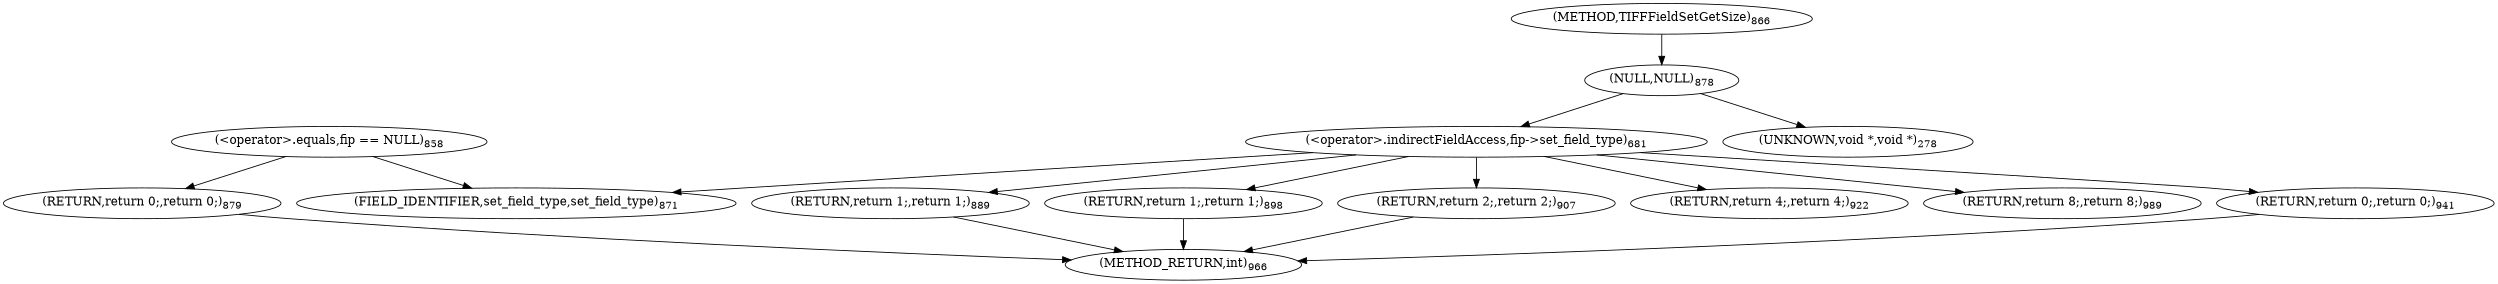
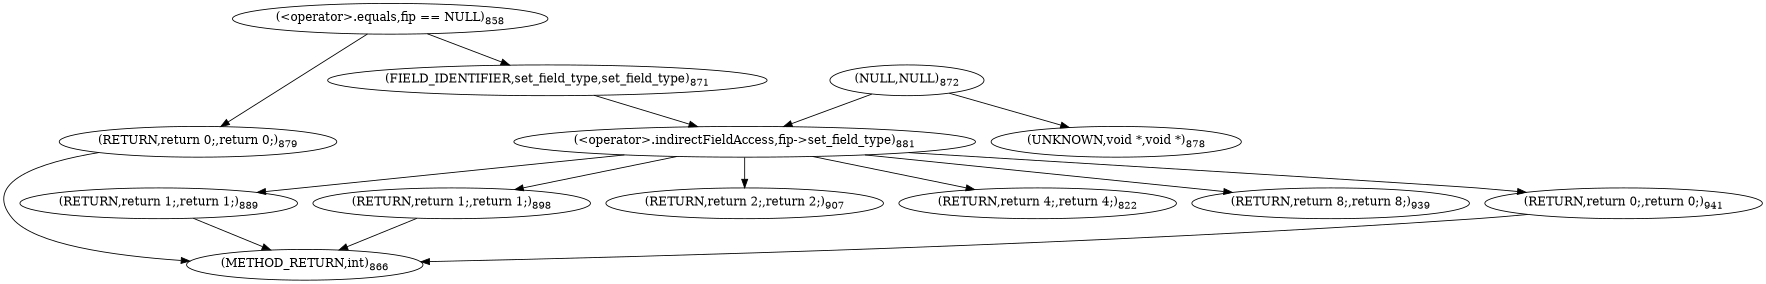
  digraph {
    n1 [label=<(&lt;operator&gt;.equals,fip == NULL)<SUB>858</SUB>>]
    n2 [label=<(RETURN,return 0;,return 0;)<SUB>879</SUB>>]
    n3 [label=<(FIELD_IDENTIFIER,set_field_type,set_field_type)<SUB>871</SUB>>]
-   n4 [label=<(METHOD_RETURN,int)<SUB>966</SUB>>]
-   n5 [label=<(&lt;operator&gt;.indirectFieldAccess,fip-&gt;set_field_type)<SUB>681</SUB>>]
+   n4 [label=<(METHOD_RETURN,int)<SUB>866</SUB>>]
+   n5 [label=<(&lt;operator&gt;.indirectFieldAccess,fip-&gt;set_field_type)<SUB>881</SUB>>]
    n6 [label=<(RETURN,return 1;,return 1;)<SUB>889</SUB>>]
    n7 [label=<(RETURN,return 1;,return 1;)<SUB>898</SUB>>]
    n8 [label=<(RETURN,return 2;,return 2;)<SUB>907</SUB>>]
-   n9 [label=<(RETURN,return 4;,return 4;)<SUB>922</SUB>>]
-   n10 [label=<(RETURN,return 8;,return 8;)<SUB>989</SUB>>]
+   n9 [label=<(RETURN,return 4;,return 4;)<SUB>822</SUB>>]
+   n10 [label=<(RETURN,return 8;,return 8;)<SUB>939</SUB>>]
    n11 [label=<(RETURN,return 0;,return 0;)<SUB>941</SUB>>]
-   n12 [label=<(NULL,NULL)<SUB>878</SUB>>]
-   n13 [label=<(UNKNOWN,void *,void *)<SUB>278</SUB>>]
-   n14 [label=<(METHOD,TIFFFieldSetGetSize)<SUB>866</SUB>>]
+   n12 [label=<(NULL,NULL)<SUB>872</SUB>>]
+   n13 [label=<(UNKNOWN,void *,void *)<SUB>878</SUB>>]
    n1 -> n2
    n1 -> n3
    n2 -> n4
-   n5 -> n3
+   n3 -> n5
    n5 -> n6
    n5 -> n7
    n5 -> n8
    n5 -> n9
    n5 -> n10
    n5 -> n11
    n6 -> n4
    n7 -> n4
-   n8 -> n4
    n11 -> n4
    n12 -> n5
    n12 -> n13
-   n14 -> n12
  }
